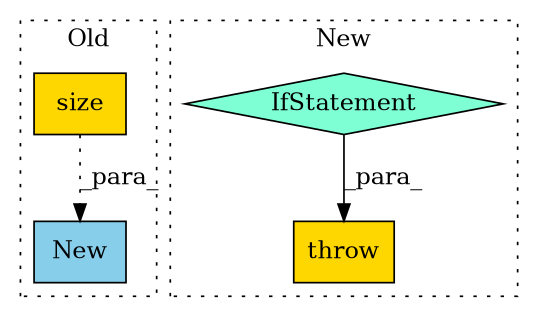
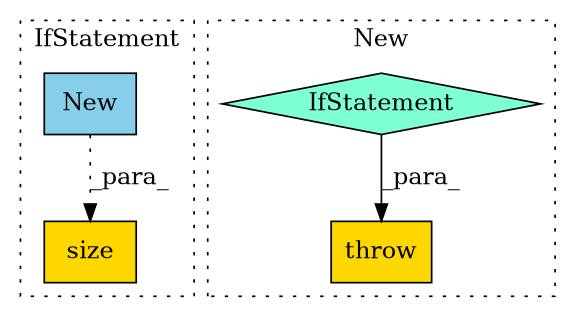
  digraph {
    node [a=32 fillcolor=gold l=6 shape=box style=filled]
    n1 [fillcolor=skyblue l="4,1" label=New s="3881,3896"]
    n2 [label=size s=3890]
    n3 [a=53 label=throw s=3942]
    n4 [a=25 fillcolor=aquamarine l="4,2" label=IfStatement s="3884,3932" shape=diamond]
    subgraph cluster_1 {
-     label=Old
+     label=IfStatement
      style=dotted
      n1
      n2
    }
    subgraph cluster_2 {
      label=New
      style=dotted
      n3
      n4
    }
-   n2 -> n1 [label=_para_ style=dotted]
+   n1 -> n2 [label=_para_ style=dotted]
    n4 -> n3 [label=_para_ style=solid]
  }
